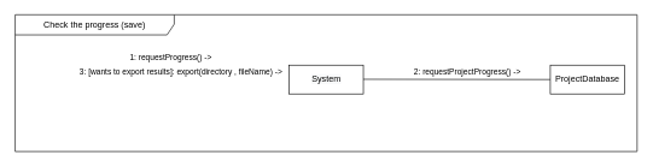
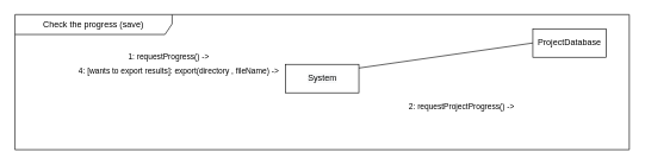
  <mxCell id="0" />
  <mxCell id="1" parent="0" />
  <mxCell id="2" value="Check the progress (save)" style="shape=umlFrame;whiteSpace=wrap;html=1;width=220;height=28;" parent="1" vertex="1"><mxGeometry x="20" width="860" height="190" as="geometry" y="20" /></mxCell>
  <mxCell id="3" value="1: requestProgress() -&amp;gt;" style="text;html=1;align=center;verticalAlign=middle;resizable=0;points=[];autosize=1;strokeColor=none;fontSize=11;rotation=0;" parent="1" vertex="1"><mxGeometry x="170" y="70" width="130" height="20" as="geometry" /></mxCell>
  <mxCell id="4" value="" style="endArrow=none;html=1;fontSize=11;entryX=0;entryY=0.5;entryDx=0;entryDy=0;exitX=1;exitY=0.25;exitDx=0;exitDy=0;endFill=0;" parent="1" edge="1" target="8"><mxGeometry width="50" height="50" relative="1" as="geometry"><mxPoint x="402.5" y="109.5" as="sourcePoint" /><mxPoint x="585.14" y="109.55" as="targetPoint" /></mxGeometry></mxCell>
- <mxCell id="5" value="2: requestProjectProgress() -&amp;gt;" style="text;html=1;align=center;verticalAlign=middle;resizable=0;points=[];autosize=1;strokeColor=none;fontSize=11;" parent="1" vertex="1"><mxGeometry x="565" y="90" width="160" height="20" as="geometry" /></mxCell>
- <mxCell id="6" value="3: [wants to export results]: export(directory , fileName) -&amp;gt;" style="text;html=1;align=center;verticalAlign=middle;resizable=0;points=[];autosize=1;strokeColor=none;fontSize=11;" parent="1" vertex="1"><mxGeometry x="98.96" y="90" width="300" height="20" as="geometry" /></mxCell>
+ <mxCell id="5" value="2: requestProjectProgress() -&amp;gt;" style="text;html=1;align=center;verticalAlign=middle;resizable=0;points=[];autosize=1;strokeColor=none;fontSize=11;" parent="1" vertex="1"><mxGeometry x="565" y="140" width="160" height="20" as="geometry" /></mxCell>
+ <mxCell id="6" value="4: [wants to export results]: export(directory , fileName) -&amp;gt;" style="text;html=1;align=center;verticalAlign=middle;resizable=0;points=[];autosize=1;strokeColor=none;fontSize=11;" parent="1" vertex="1"><mxGeometry x="98.96" y="90" width="300" height="20" as="geometry" /></mxCell>
  <mxCell id="7" value="&lt;meta charset=&quot;utf-8&quot;&gt;&lt;span style=&quot;color: rgb(0, 0, 0); font-family: helvetica; font-size: 12px; font-style: normal; font-weight: 400; letter-spacing: normal; text-align: center; text-indent: 0px; text-transform: none; word-spacing: 0px; background-color: rgb(248, 249, 250); display: inline; float: none;&quot;&gt;System&lt;/span&gt;" style="rounded=0;whiteSpace=wrap;html=1;" vertex="1" parent="1"><mxGeometry x="398.96" y="90" width="102.5" height="40" as="geometry" /></mxCell>
- <mxCell id="8" value="ProjectDatabase" style="rounded=0;whiteSpace=wrap;html=1;" vertex="1" parent="1"><mxGeometry x="760" y="90" width="102.5" height="40" as="geometry" /></mxCell>
+ <mxCell id="8" value="ProjectDatabase" style="rounded=0;whiteSpace=wrap;html=1;" vertex="1" parent="1"><mxGeometry x="745" y="40" width="102.5" height="40" as="geometry" /></mxCell>
